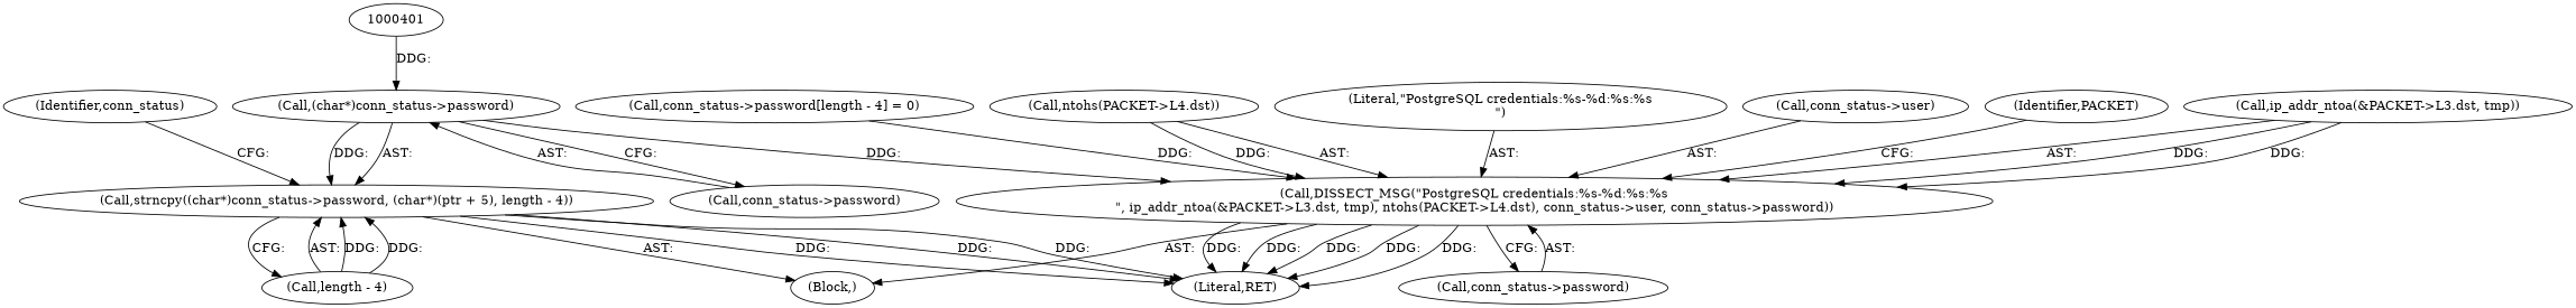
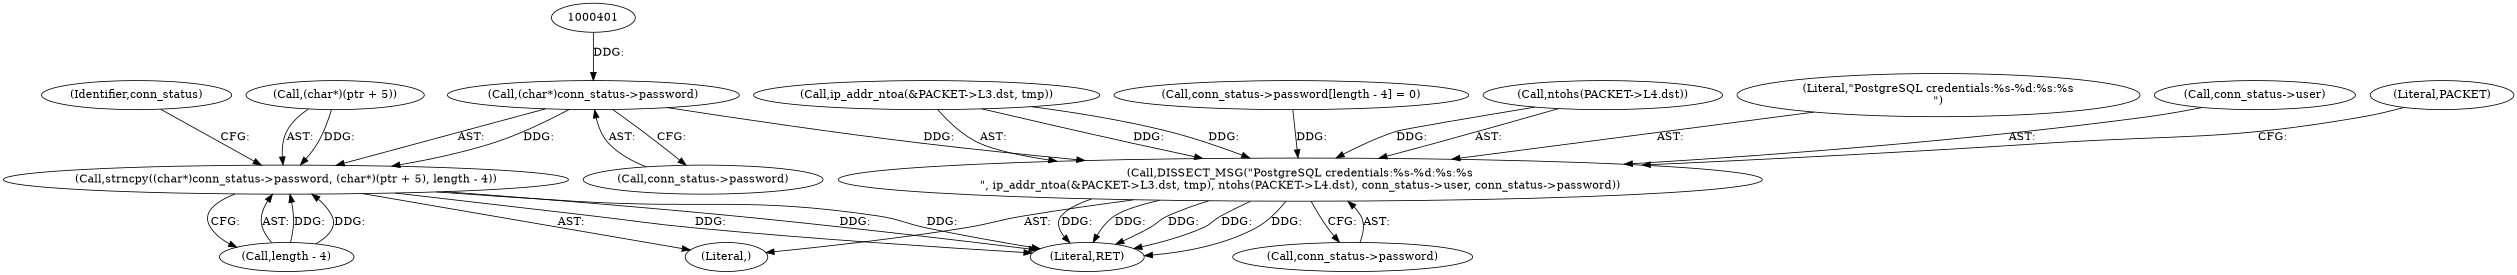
  digraph {
    n1 [label="(Call,(char*)conn_status->password)"]
    n2 [label="(Call,strncpy((char*)conn_status->password, (char*)(ptr + 5), length - 4))"]
    n3 [label="(Call,DISSECT_MSG(\"PostgreSQL credentials:%s-%d:%s:%s\n\", ip_addr_ntoa(&PACKET->L3.dst, tmp), ntohs(PACKET->L4.dst), conn_status->user, conn_status->password))"]
    n4 [label="(Call,conn_status->password)"]
    n5 [label="(Literal,RET)"]
-   n6 [label="(Block,)"]
+   n6 [label="(Literal,)"]
    n7 [label="(Call,length - 4)"]
    n8 [label="(Call,conn_status->password)"]
    n9 [label="(Call,ip_addr_ntoa(&PACKET->L3.dst, tmp))"]
    n10 [label="(Call,conn_status->password[length - 4] = 0)"]
+   n11 [label="(Call,(char*)(ptr + 5))"]
    n12 [label="(Call,ntohs(PACKET->L4.dst))"]
    n13 [label="(Literal,\"PostgreSQL credentials:%s-%d:%s:%s\n\")"]
    n14 [label="(Call,conn_status->user)"]
    n15 [label="(Identifier,conn_status)"]
-   n16 [label="(Identifier,PACKET)"]
+   n16 [label="(Literal,PACKET)"]
    1000401
    n1 -> n2 [label="AST: "]
    n1 -> n2 [label="DDG: "]
    n1 -> n3 [label="DDG: "]
    n1 -> n4 [label="CFG: "]
    n2 -> n5 [label="DDG: "]
    n2 -> n5 [label="DDG: "]
    n2 -> n5 [label="DDG: "]
    n2 -> n6 [label="AST: "]
    n2 -> n7 [label="CFG: "]
    n3 -> n5 [label="DDG: "]
    n3 -> n5 [label="DDG: "]
    n3 -> n5 [label="DDG: "]
    n3 -> n5 [label="DDG: "]
    n3 -> n5 [label="DDG: "]
    n3 -> n6 [label="AST: "]
    n3 -> n8 [label="CFG: "]
    n4 -> n1 [label="AST: "]
    n7 -> n2 [label="AST: "]
    n7 -> n2 [label="DDG: "]
    n7 -> n2 [label="DDG: "]
    n8 -> n3 [label="AST: "]
    n9 -> n3 [label="AST: "]
    n9 -> n3 [label="DDG: "]
    n9 -> n3 [label="DDG: "]
    n10 -> n3 [label="DDG: "]
+   n11 -> n2 [label="AST: "]
+   n11 -> n2 [label="DDG: "]
    n12 -> n3 [label="AST: "]
    n12 -> n3 [label="DDG: "]
    n13 -> n3 [label="AST: "]
    n14 -> n3 [label="AST: "]
    n15 -> n2 [label="CFG: "]
    n16 -> n3 [label="CFG: "]
    1000401 -> n1 [label="DDG: "]
  }
